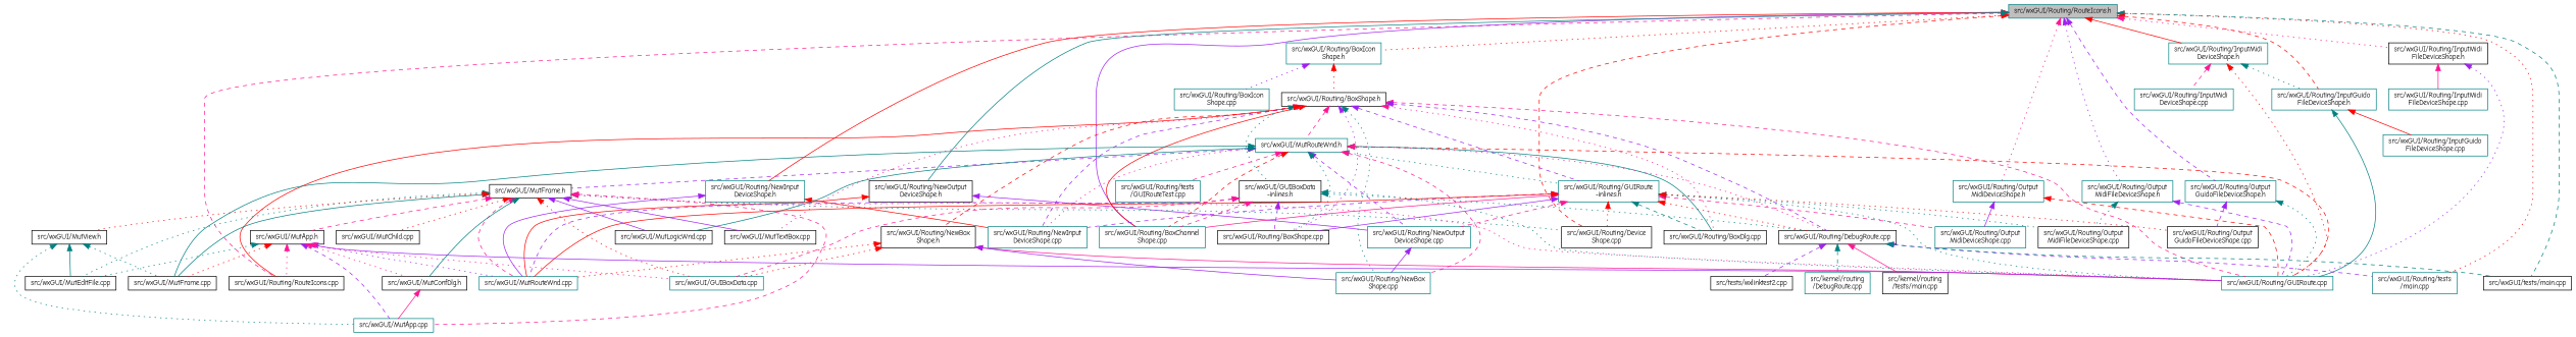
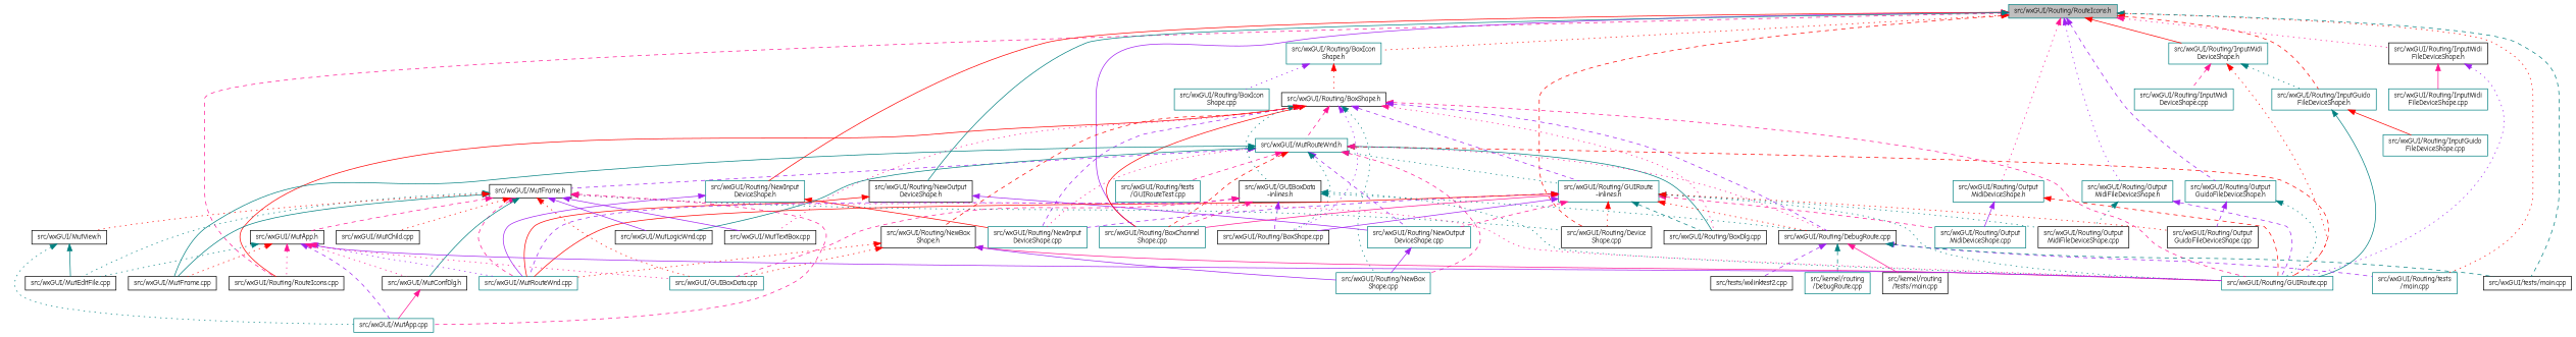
  digraph {
    fontname="Comic Neue"
    node [color=teal fillcolor=white fontname="Comic Neue" fontsize=10 shape=record style=filled]
    edge [color=purple dir=back fontname="Comic Neue" fontsize=10 labelfontname=Sans labelfontsize=10 style=dotted]
    n1 [fillcolor=grey75 fontcolor=black height=0.2 label="src/wxGUI/Routing/RouteIcons.h" width=0.4]
    n2 [height=0.2 label="src/wxGUI/Routing/BoxIcon\lShape.h" width=0.4]
    n3 [color=black height=0.2 label="src/wxGUI/Routing/RouteIcons.cpp" width=0.4]
    n4 [color=black height=0.2 label="src/wxGUI/Routing/Device\lShape.cpp" width=0.4]
    n5 [height=0.2 label="src/wxGUI/Routing/BoxChannel\lShape.cpp" width=0.4]
    n6 [height=0.2 label="src/wxGUI/Routing/tests\l/main.cpp" width=0.4]
    n7 [color=black height=0.2 label="src/wxGUI/tests/main.cpp" width=0.4]
    n8 [height=0.2 label="src/wxGUI/Routing/NewInput\lDeviceShape.h" width=0.4]
    n9 [color=black height=0.2 label="src/wxGUI/Routing/NewOutput\lDeviceShape.h" width=0.4]
    n10 [height=0.2 label="src/wxGUI/Routing/Output\lMidiDeviceShape.h" width=0.4]
    n11 [height=0.2 label="src/wxGUI/Routing/Output\lMidiFileDeviceShape.h" width=0.4]
    n12 [height=0.2 label="src/wxGUI/Routing/Output\lGuidoFileDeviceShape.h" width=0.4]
    n13 [height=0.2 label="src/wxGUI/Routing/InputMidi\lDeviceShape.h" width=0.4]
    n14 [height=0.2 label="src/wxGUI/Routing/InputGuido\lFileDeviceShape.h" width=0.4]
    n15 [color=black height=0.2 label="src/wxGUI/Routing/InputMidi\lFileDeviceShape.h" width=0.4]
    n16 [color=black height=0.2 label="src/wxGUI/Routing/BoxShape.h" width=0.4]
    n17 [height=0.2 label="src/wxGUI/Routing/BoxIcon\lShape.cpp" width=0.4]
    n18 [height=0.2 label="src/wxGUI/Routing/NewInput\lDeviceShape.cpp" width=0.4]
    n19 [height=0.2 label="src/wxGUI/MutRouteWnd.cpp" width=0.4]
    n20 [height=0.2 label="src/wxGUI/Routing/NewOutput\lDeviceShape.cpp" width=0.4]
    n21 [height=0.2 label="src/wxGUI/Routing/GUIRoute.cpp" width=0.4]
    n22 [height=0.2 label="src/wxGUI/Routing/Output\lMidiDeviceShape.cpp" width=0.4]
    n23 [color=black height=0.2 label="src/wxGUI/Routing/Output\lMidiFileDeviceShape.cpp" width=0.4]
    n24 [color=black height=0.2 label="src/wxGUI/Routing/Output\lGuidoFileDeviceShape.cpp" width=0.4]
    n25 [height=0.2 label="src/wxGUI/Routing/InputMidi\lDeviceShape.cpp" width=0.4]
    n26 [height=0.2 label="src/wxGUI/Routing/InputGuido\lFileDeviceShape.cpp" width=0.4]
    n27 [height=0.2 label="src/wxGUI/Routing/InputMidi\lFileDeviceShape.cpp" width=0.4]
    n28 [height=0.2 label="src/wxGUI/MutRouteWnd.h" width=0.4]
    n29 [color=black height=0.2 label="src/wxGUI/MutTextBox.cpp" width=0.4]
    n30 [height=0.2 label="src/wxGUI/Routing/GUIRoute\l-inlines.h" width=0.4]
    n31 [color=black height=0.2 label="src/wxGUI/Routing/BoxDlg.cpp" width=0.4]
    n32 [color=black height=0.2 label="src/wxGUI/Routing/BoxShape.cpp" width=0.4]
    n33 [color=black height=0.2 label="src/wxGUI/Routing/DebugRoute.cpp" width=0.4]
    n34 [height=0.2 label="src/wxGUI/Routing/NewBox\lShape.cpp" width=0.4]
    n35 [color=black height=0.2 label="src/wxGUI/GUIBoxData\l-inlines.h" width=0.4]
    n36 [color=black height=0.2 label="src/wxGUI/Routing/NewBox\lShape.h" width=0.4]
    n37 [color=black height=0.2 label="src/wxGUI/MutFrame.h" width=0.4]
    n38 [color=black height=0.2 label="src/wxGUI/MutFrame.cpp" width=0.4]
    n39 [color=black height=0.2 label="src/wxGUI/MutLogicWnd.cpp" width=0.4]
    n40 [height=0.2 label="src/wxGUI/Routing/tests\l/GUIRouteTest.cpp" width=0.4]
    n41 [height=0.2 label="src/kernel/routing\l/DebugRoute.cpp" width=0.4]
    n42 [color=black height=0.2 label="src/kernel/routing\l/tests/main.cpp" width=0.4]
    n43 [color=black height=0.2 label="src/tests/wxlinktest2.cpp" width=0.4]
    n44 [height=0.2 label="src/wxGUI/GUIBoxData.cpp" width=0.4]
    n45 [color=black height=0.2 label="src/wxGUI/MutApp.h" width=0.4]
    n46 [height=0.2 label="src/wxGUI/MutApp.cpp" width=0.4]
    n47 [color=black height=0.2 label="src/wxGUI/MutConfDlg.h" width=0.4]
    n48 [color=black height=0.2 label="src/wxGUI/MutEditFile.cpp" width=0.4]
    n49 [color=black height=0.2 label="src/wxGUI/MutView.h" width=0.4]
    n50 [color=black height=0.2 label="src/wxGUI/MutChild.cpp" width=0.4]
    n1 -> n2 [color=red]
    n1 -> n3 [color=deeppink style=dashed]
    n1 -> n4 [color=red style=dashed]
    n1 -> n5 [style=solid]
    n1 -> n6 [color=red]
    n1 -> n7 [color=teal style=dashed]
    n1 -> n8 [color=red style=solid]
    n1 -> n9 [color=teal style=solid]
    n1 -> n10 [color=deeppink]
    n1 -> n11
    n1 -> n12 [style=dashed]
    n1 -> n13 [color=red style=solid]
    n1 -> n14 [color=red style=dashed]
    n1 -> n15 [color=deeppink]
    n2 -> n16 [color=red]
    n2 -> n17
    n8 -> n18 [color=red style=solid]
    n8 -> n19 [style=solid]
    n9 -> n19 [color=red style=solid]
    n9 -> n20 [style=solid]
    n10 -> n21 [color=red style=dashed]
    n10 -> n22 [style=solid]
    n11 -> n21 [style=dashed]
    n11 -> n23 [color=teal]
    n12 -> n21 [color=teal]
    n12 -> n24 [style=dashed]
    n13 -> n14 [color=teal]
    n13 -> n21 [color=red]
    n13 -> n25 [color=deeppink style=dashed]
    n14 -> n21 [color=teal style=solid]
    n14 -> n26 [color=red style=solid]
    n15 -> n21
    n15 -> n27 [color=deeppink style=solid]
    n16 -> n3 [color=red style=solid]
    n16 -> n5 [color=red style=solid]
    n16 -> n18 [style=dashed]
    n16 -> n21 [color=deeppink style=dashed]
    n16 -> n28 [color=deeppink style=dashed]
    n16 -> n29 [color=deeppink]
    n16 -> n30 [style=dashed]
    n16 -> n31 [color=deeppink]
    n16 -> n32
    n16 -> n33 [style=dashed]
    n16 -> n34 [color=teal]
    n16 -> n35 [color=teal]
    n16 -> n36 [color=red style=dashed]
    n20 -> n34 [style=solid]
    n28 -> n5 [color=red style=dashed]
    n28 -> n18 [color=deeppink]
    n28 -> n20 [style=dashed]
    n28 -> n21 [color=red style=dashed]
    n28 -> n30 [color=teal]
    n28 -> n31 [color=teal style=solid]
    n28 -> n32 [color=teal]
    n28 -> n33 [color=deeppink]
    n28 -> n34 [color=deeppink style=dashed]
    n28 -> n37 [style=dashed]
    n28 -> n38 [color=teal style=solid]
    n28 -> n39 [color=teal style=solid]
    n28 -> n40 [color=deeppink style=dashed]
    n30 -> n4 [color=red]
    n30 -> n5 [color=deeppink style=solid]
    n30 -> n18 [style=dashed]
    n30 -> n19 [color=red style=solid]
    n30 -> n20 [color=deeppink style=dashed]
    n30 -> n21 [color=teal]
    n30 -> n22 [color=deeppink style=dashed]
    n30 -> n23 [color=teal]
    n30 -> n24 [color=red]
    n30 -> n31 [color=teal style=dashed]
    n30 -> n32 [style=solid]
    n30 -> n33 [color=red]
    n33 -> n6 [style=dashed]
    n33 -> n7 [color=teal style=dashed]
    n33 -> n41 [color=teal style=dashed]
    n33 -> n42 [color=deeppink style=solid]
    n33 -> n43 [style=dashed]
    n35 -> n5 [color=deeppink style=dashed]
    n35 -> n19 [style=dashed]
    n35 -> n21 [color=teal]
    n35 -> n32 [style=dashed]
    n35 -> n33 [color=teal]
    n35 -> n44 [color=deeppink style=dashed]
    n36 -> n19 [color=red]
    n36 -> n21 [color=deeppink style=solid]
    n36 -> n34 [style=solid]
    n36 -> n44 [color=red]
    n37 -> n4 [color=teal]
    n37 -> n19 [color=deeppink style=dashed]
    n37 -> n21 [color=deeppink]
    n37 -> n29 [style=solid]
    n37 -> n38 [color=teal style=solid]
    n37 -> n39 [style=solid]
    n37 -> n44 [color=red]
    n37 -> n45 [color=deeppink style=dashed]
    n37 -> n46 [color=deeppink style=dashed]
    n37 -> n47 [color=teal style=solid]
    n37 -> n48 [color=teal]
    n37 -> n49 [color=red]
    n37 -> n50 [color=red]
    n45 -> n3 [color=deeppink]
    n45 -> n19
    n45 -> n21 [style=solid]
    n45 -> n38 [color=red]
    n45 -> n44 [color=deeppink]
    n45 -> n46 [style=dashed]
    n45 -> n47 [color=deeppink]
    n45 -> n48 [color=teal]
    n47 -> n46 [color=deeppink style=solid]
-   n49 -> n38 [color=teal]
    n49 -> n46 [color=teal]
    n49 -> n48 [color=teal style=solid]
  }
